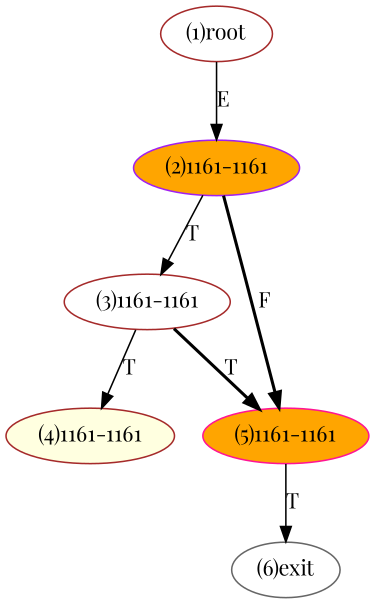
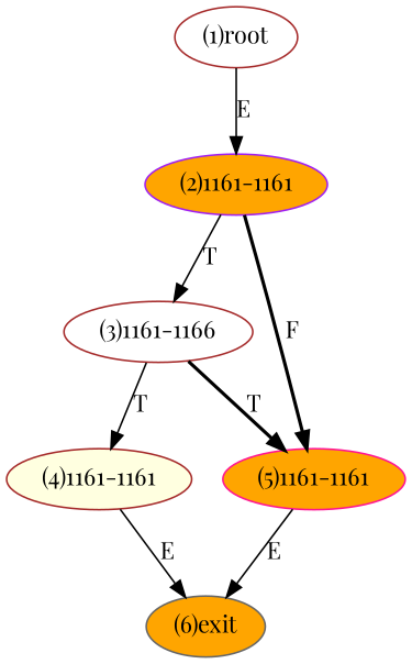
  digraph {
    fontname="Playfair Display"
    node [color=brown fillcolor=orange fontname="Playfair Display" style=filled]
    edge [fontname="Playfair Display" style=solid]
    n1 [fillcolor=white label="(1)root"]
    n2 [color=purple label="(2)1161-1161"]
-   n3 [fillcolor=white label="(3)1161-1161"]
+   n3 [fillcolor=white label="(3)1161-1166"]
    n4 [color=deeppink label="(5)1161-1161"]
    n5 [fillcolor=lightyellow label="(4)1161-1161"]
-   n6 [color=gray40 fillcolor=white label="(6)exit"]
+   n6 [color=gray40 label="(6)exit"]
    n1 -> n2 [label=E]
    n2 -> n3 [label=T]
    n2 -> n4 [label=F style=bold]
    n3 -> n4 [label=T style=bold]
    n3 -> n5 [label=T]
-   n4 -> n6 [label=T]
+   n4 -> n6 [label=E]
+   n5 -> n6 [label=E]
  }
